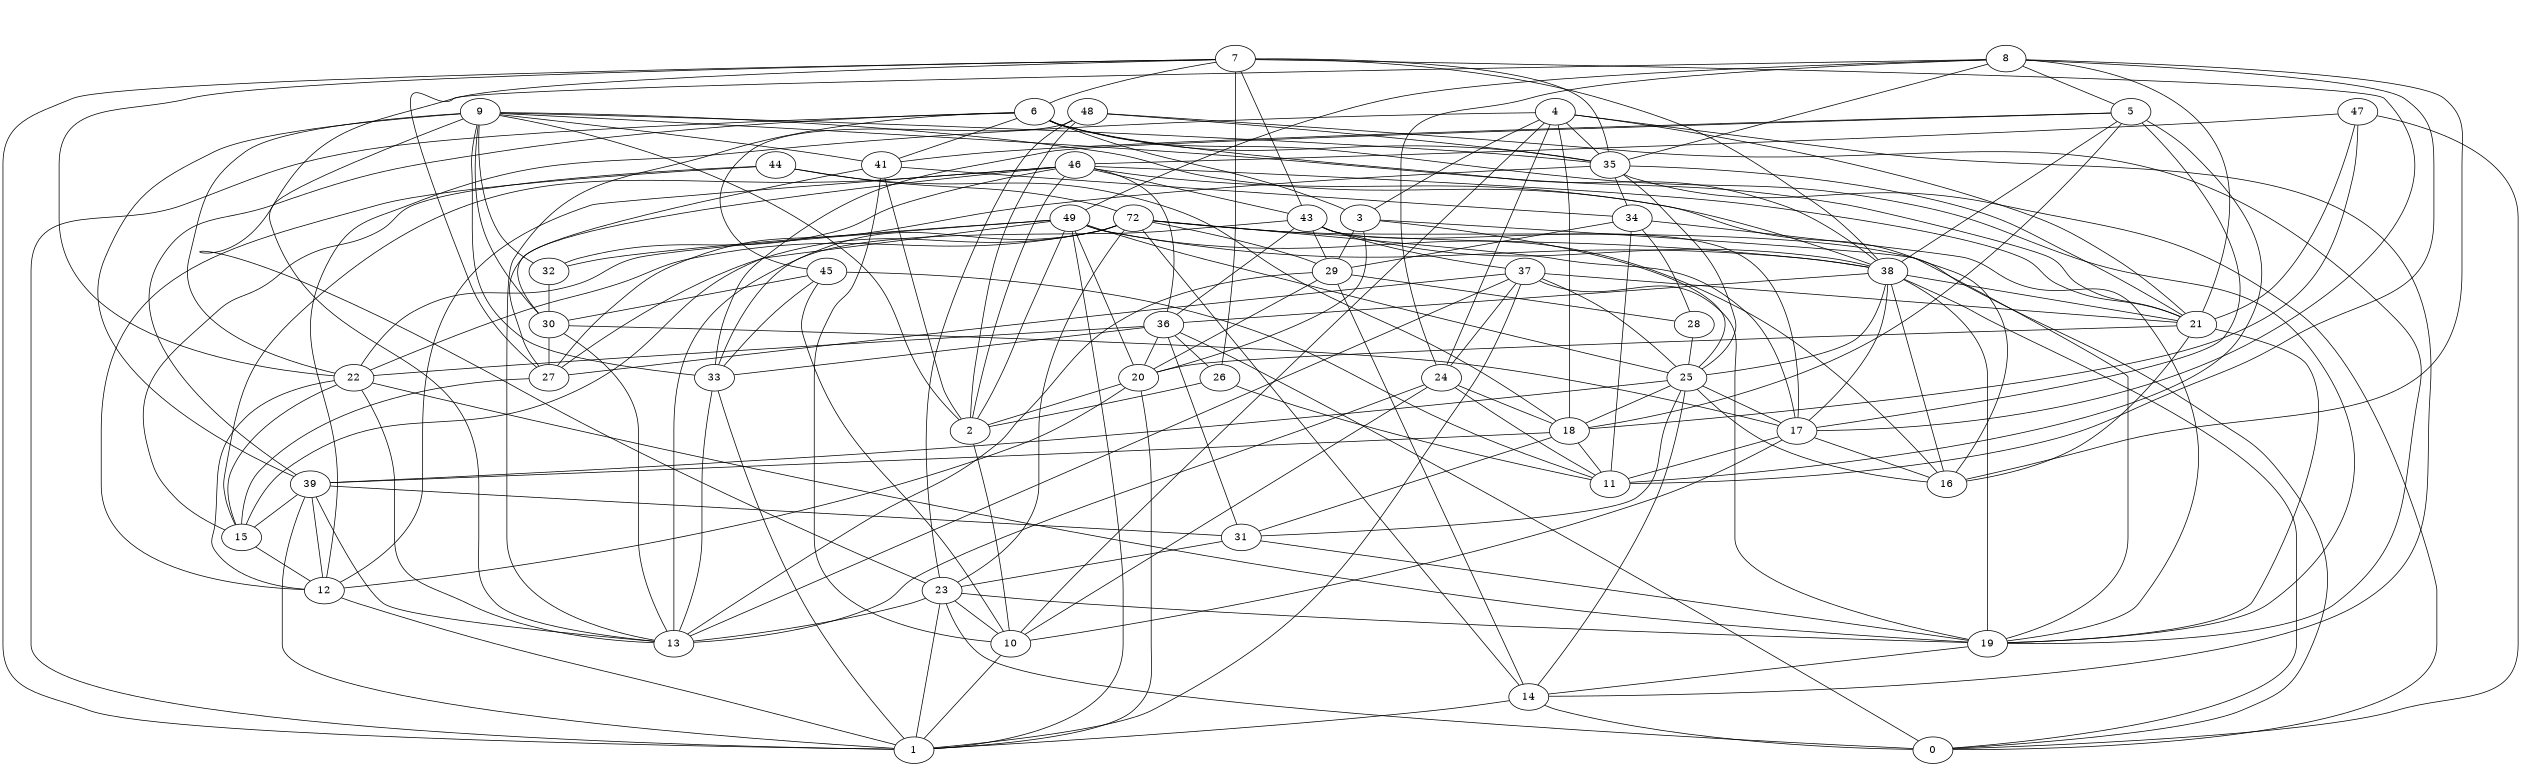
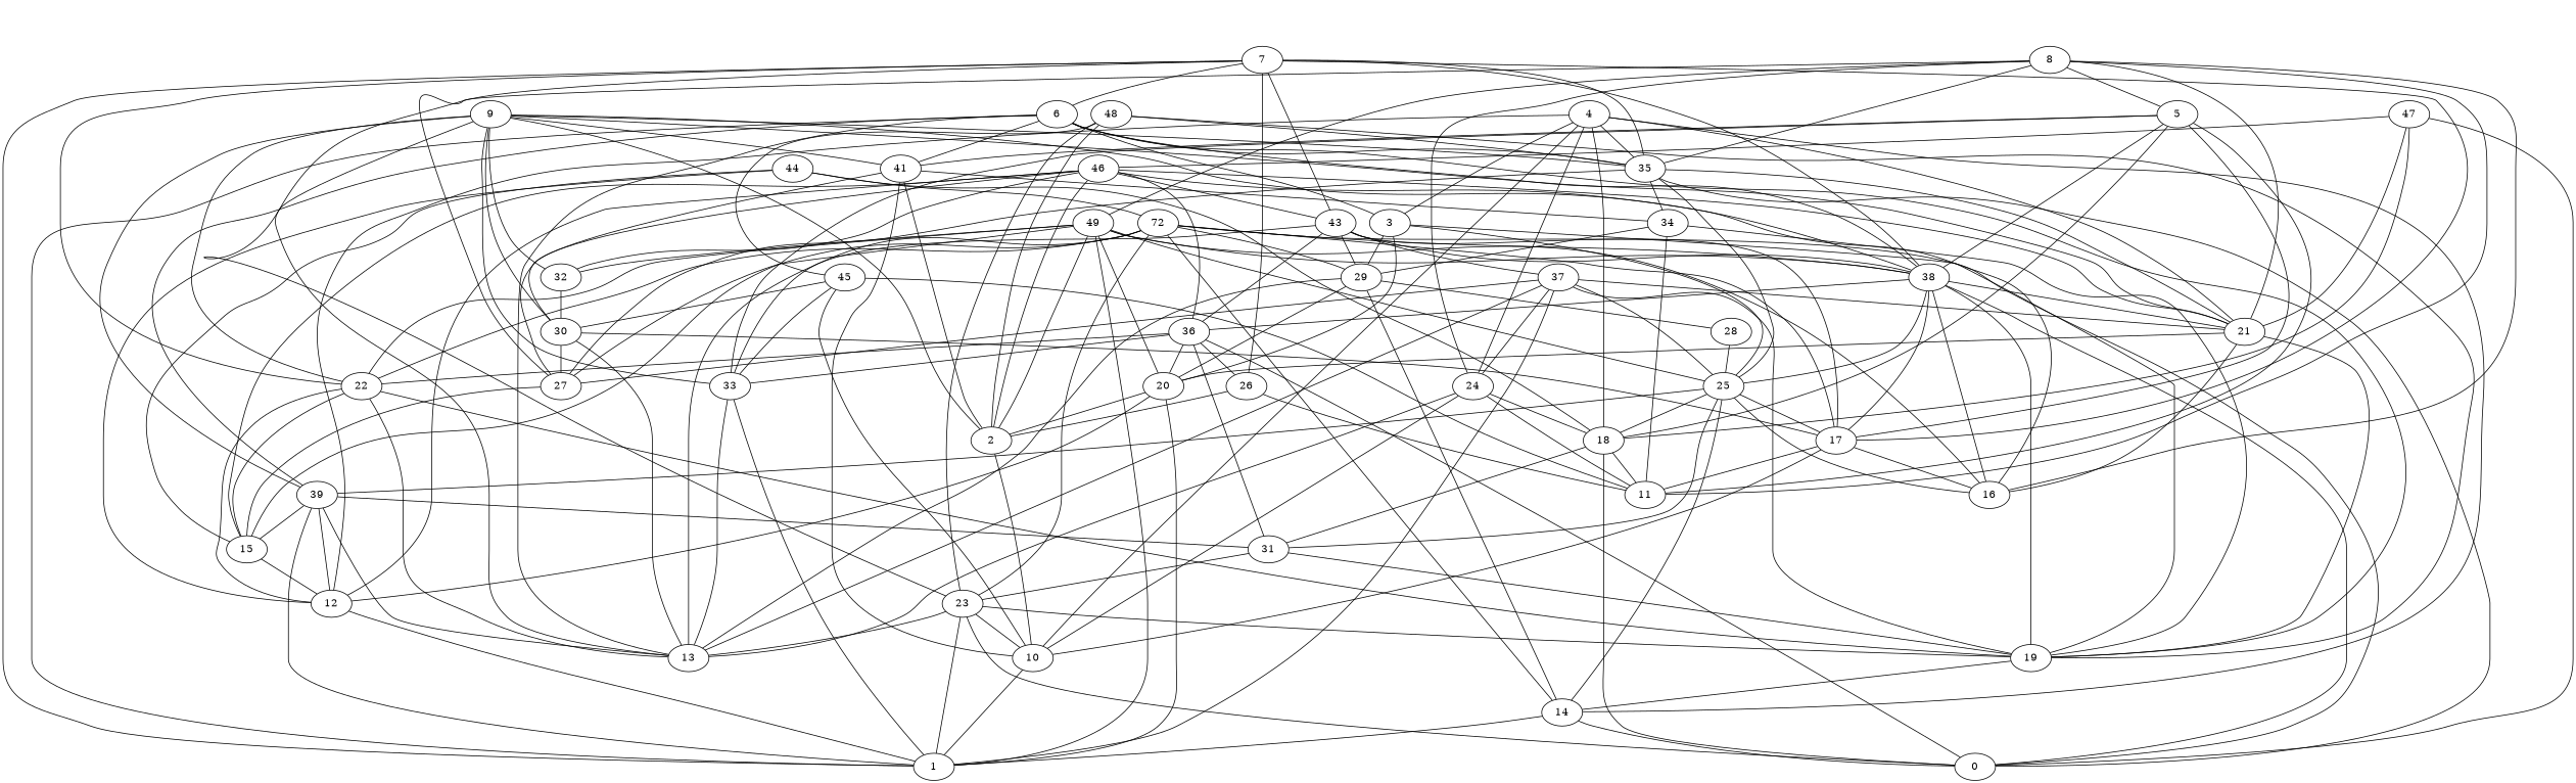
  digraph {
    edge [color=black dir=none]
    43
    29
    36
    38
    17
    13
    37
    20
    14
    28
    0
    31
    33
    22
    26
    47
    18
    46
    21
    24
    10
    11
    19
    25
    23
    8
    5
    49
    27
    35
    16
    41
    1
    2
    12
    9
    39
    32
    30
    4
    3
    34
    7
    6
    15
    n46 [label=72]
    48
    45
    44
    subgraph sub_1 {
      43
      29
      36
      38
      17
      13
      37
      20
      14
      28
      0
      31
      33
      22
      26
      47
      18
      46
      21
      24
      10
      11
      19
      25
      23
      8
      5
      49
      27
      35
      16
      41
      1
      2
      12
      9
      39
      32
      30
      4
      3
      34
      7
      6
      15
      n46
      48
      45
      44
    }
    43 -> 29
    43 -> 36
    43 -> 38
    43 -> 17
    43 -> 13
    43 -> 37
    29 -> 13
    29 -> 20
    29 -> 14
    29 -> 28
    36 -> 20
    36 -> 0
    36 -> 31
    36 -> 33
    36 -> 22
    36 -> 26
    38 -> 36
    38 -> 17
    38 -> 0
    38 -> 21
    38 -> 19
    38 -> 25
    38 -> 16
    17 -> 10
    17 -> 11
    17 -> 16
    37 -> 13
    37 -> 21
    37 -> 24
    37 -> 19
    37 -> 25
    37 -> 27
    37 -> 1
    20 -> 1
    20 -> 2
    20 -> 12
    14 -> 0
    14 -> 1
    28 -> 25
    31 -> 18
    31 -> 19
    31 -> 25
    31 -> 23
    33 -> 13
    33 -> 1
    22 -> 13
    22 -> 19
    22 -> 12
    22 -> 15
    26 -> 11
    26 -> 2
    47 -> 0
    47 -> 18
    47 -> 46
    47 -> 21
-   18 -> 39
+   18 -> 0
    18 -> 11
    46 -> 43
    46 -> 36
    46 -> 21
    46 -> 27
    46 -> 16
    46 -> 2
    46 -> 12
    46 -> 32
    46 -> 15
    21 -> 20
    21 -> 19
    21 -> 16
    24 -> 13
    24 -> 18
    24 -> 10
    24 -> 11
    10 -> 1
    19 -> 14
    25 -> 17
    25 -> 14
    25 -> 18
    25 -> 16
    23 -> 13
    23 -> 0
    23 -> 10
    23 -> 19
    23 -> 1
    8 -> 21
    8 -> 24
    8 -> 11
    8 -> 5
    8 -> 49
    8 -> 27
    8 -> 35
    8 -> 16
    5 -> 38
    5 -> 17
    5 -> 33
    5 -> 18
    5 -> 11
    5 -> 41
    49 -> 38
    49 -> 20
    49 -> 22
    49 -> 25
    49 -> 16
    49 -> 1
    49 -> 2
    49 -> 32
    49 -> 15
    27 -> 15
    35 -> 0
    35 -> 21
    35 -> 25
    35 -> 27
    35 -> 34
    41 -> 10
    41 -> 2
    41 -> 30
    41 -> 34
    2 -> 10
    12 -> 1
    9 -> 38
    9 -> 13
    9 -> 33
    9 -> 22
    9 -> 21
    9 -> 35
    9 -> 41
    9 -> 2
    9 -> 39
    9 -> 32
    9 -> 30
    39 -> 13
    39 -> 31
    39 -> 25
    39 -> 1
    39 -> 12
    39 -> 15
    32 -> 30
    30 -> 17
    30 -> 13
    30 -> 27
    4 -> 14
    4 -> 18
    4 -> 21
    4 -> 24
    4 -> 10
    4 -> 35
    4 -> 12
    4 -> 3
    3 -> 29
    3 -> 20
    3 -> 19
    3 -> 25
    34 -> 29
-   34 -> 28
    34 -> 11
    34 -> 19
    7 -> 43
    7 -> 38
    7 -> 17
    7 -> 22
    7 -> 26
    7 -> 23
    7 -> 35
    7 -> 1
    7 -> 6
    6 -> 38
    6 -> 13
    6 -> 19
    6 -> 35
    6 -> 41
    6 -> 1
    6 -> 39
    6 -> 3
    15 -> 12
    n46 -> 29
    n46 -> 38
    n46 -> 17
    n46 -> 14
    n46 -> 0
    n46 -> 33
    n46 -> 22
    n46 -> 23
    n46 -> 27
    48 -> 19
    48 -> 23
    48 -> 35
    48 -> 2
    48 -> 45
    45 -> 33
    45 -> 10
    45 -> 11
    45 -> 30
    44 -> 18
    44 -> 12
    44 -> 15
    44 -> n46
  }
